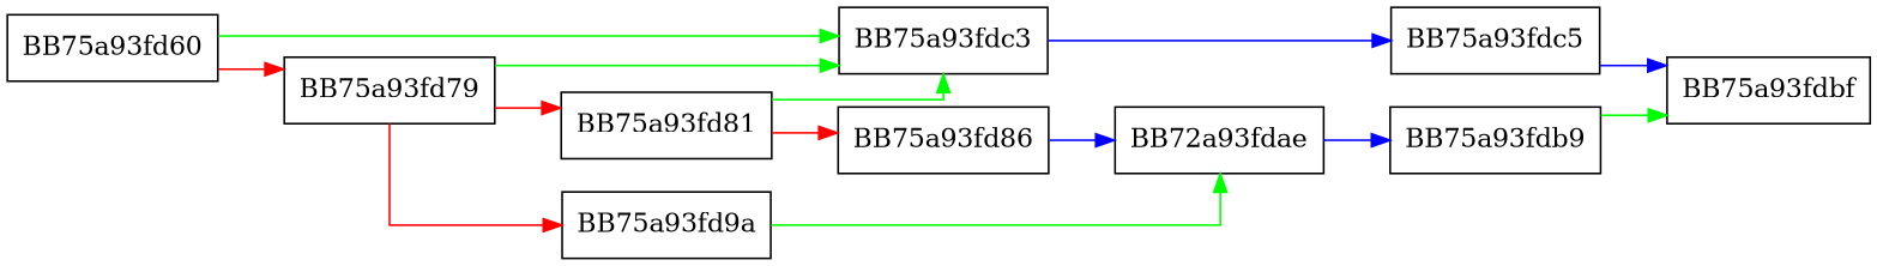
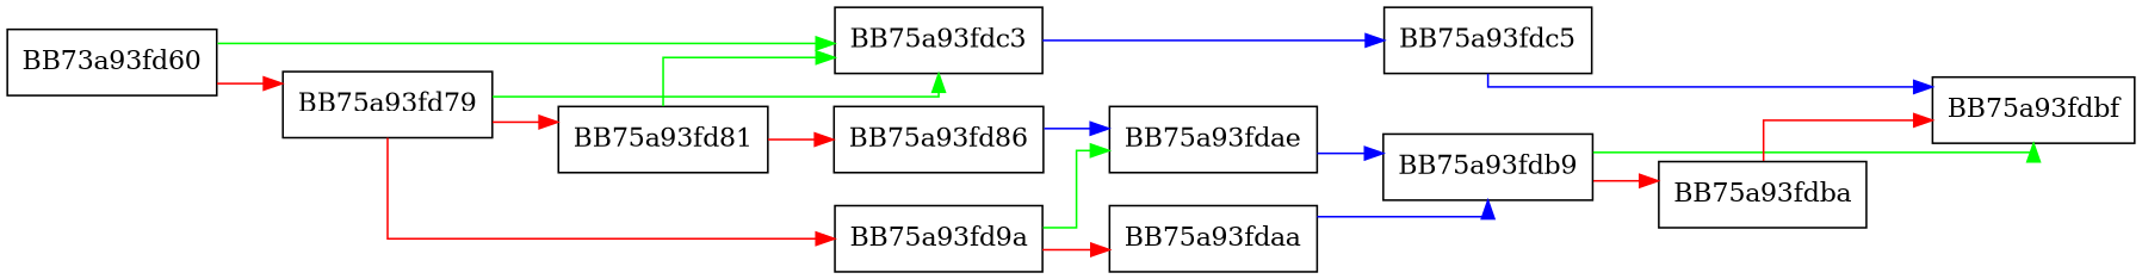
  digraph {
    rankdir=LR
    splines=ortho
    node [shape=box]
    edge [color=red]
-   BB75a93fd60
+   BB75a93fd60 [label=BB73a93fd60]
    BB75a93fdc3
    BB75a93fd79
    BB75a93fdc5
    BB75a93fd81
    BB75a93fd9a
    BB75a93fdbf
    BB75a93fd86
-   BB75a93fdae [label=BB72a93fdae]
+   BB75a93fdae
    n10 [label=BB75a93fdb9]
+   BB75a93fdaa
+   BB75a93fdba
    BB75a93fd60 -> BB75a93fdc3 [color=green]
    BB75a93fd60 -> BB75a93fd79
    BB75a93fdc3 -> BB75a93fdc5 [color=blue]
    BB75a93fd79 -> BB75a93fdc3 [color=green]
    BB75a93fd79 -> BB75a93fd81
    BB75a93fd79 -> BB75a93fd9a
    BB75a93fdc5 -> BB75a93fdbf [color=blue]
    BB75a93fd81 -> BB75a93fdc3 [color=green]
    BB75a93fd81 -> BB75a93fd86
    BB75a93fd9a -> BB75a93fdae [color=green]
+   BB75a93fd9a -> BB75a93fdaa
    BB75a93fd86 -> BB75a93fdae [color=blue]
    BB75a93fdae -> n10 [color=blue]
    n10 -> BB75a93fdbf [color=green]
+   n10 -> BB75a93fdba
+   BB75a93fdaa -> n10 [color=blue]
+   BB75a93fdba -> BB75a93fdbf
  }
